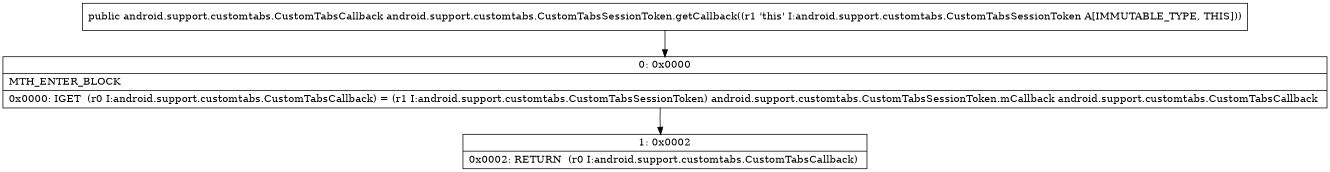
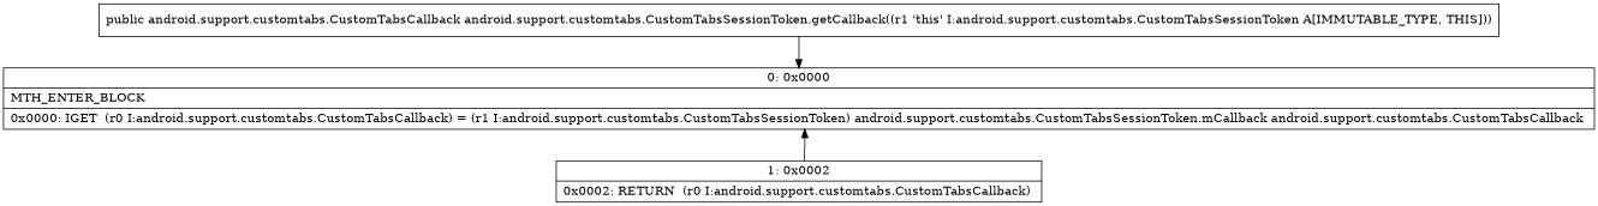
  digraph {
    node [shape=record]
    n1 [label="{0\:\ 0x0000|MTH_ENTER_BLOCK\l|0x0000: IGET  (r0 I:android.support.customtabs.CustomTabsCallback) = (r1 I:android.support.customtabs.CustomTabsSessionToken) android.support.customtabs.CustomTabsSessionToken.mCallback android.support.customtabs.CustomTabsCallback \l}"]
    n2 [label="{1\:\ 0x0002|0x0002: RETURN  (r0 I:android.support.customtabs.CustomTabsCallback) \l}"]
    n3 [label="{public android.support.customtabs.CustomTabsCallback android.support.customtabs.CustomTabsSessionToken.getCallback((r1 'this' I:android.support.customtabs.CustomTabsSessionToken A[IMMUTABLE_TYPE, THIS])) }"]
-   n1 -> n2
+   n2 -> n1
    n3 -> n1
  }
